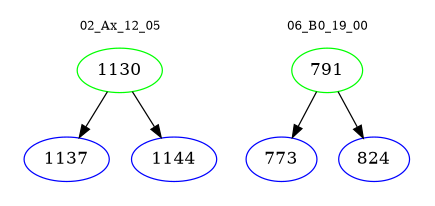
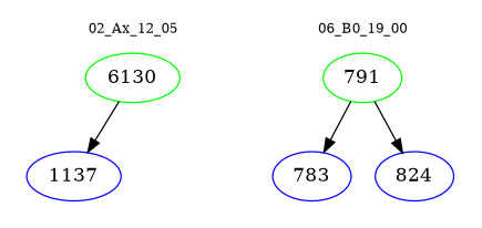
  digraph {
    node [color=blue]
    edge [color=black]
-   n1 [color=green label=1130]
+   n1 [color=green label=6130]
    n2 [label=1137]
-   n3 [label=1144]
    n4 [color=green label=791]
-   n5 [label=773]
+   n5 [label=783]
    n6 [label=824]
    subgraph cluster_1 {
      color=white
      fontsize=10
      label="02_Ax_12_05"
      n1
      n2
-     n3
    }
    subgraph cluster_2 {
      color=white
      fontsize=10
      label="06_B0_19_00"
      n4
      n5
      n6
    }
    n1 -> n2
-   n1 -> n3
    n4 -> n5
    n4 -> n6
  }
